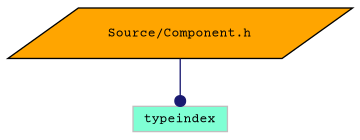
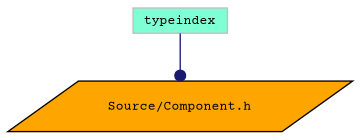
  digraph {
    fontname="Courier Prime"
    node [fontname="Courier Prime" fontsize=10 style=filled]
    n1 [color=black fillcolor=orange fontcolor=black height=0.2 label="Source/Component.h" shape=parallelogram width=0.4]
    n2 [color=grey75 fillcolor=aquamarine height=0.2 label=typeindex shape=box width=0.4]
-   n1 -> n2 [color=midnightblue fontname="Courier Prime" fontsize=10 labelfontname=Helvetica labelfontsize=10 style=solid arrowhead=dot]
+   n2 -> n1 [color=midnightblue fontname="Courier Prime" fontsize=10 labelfontname=Helvetica labelfontsize=10 style=solid arrowhead=dot]
  }
